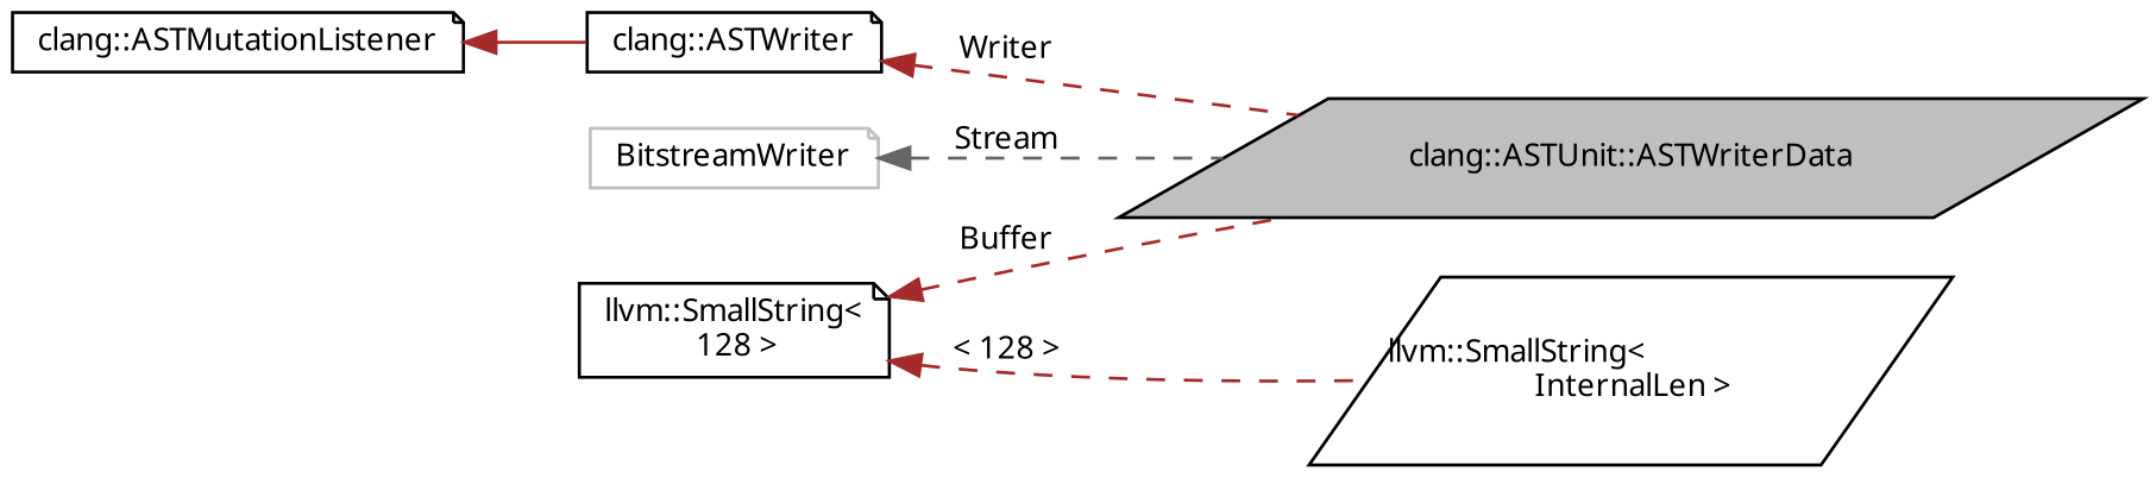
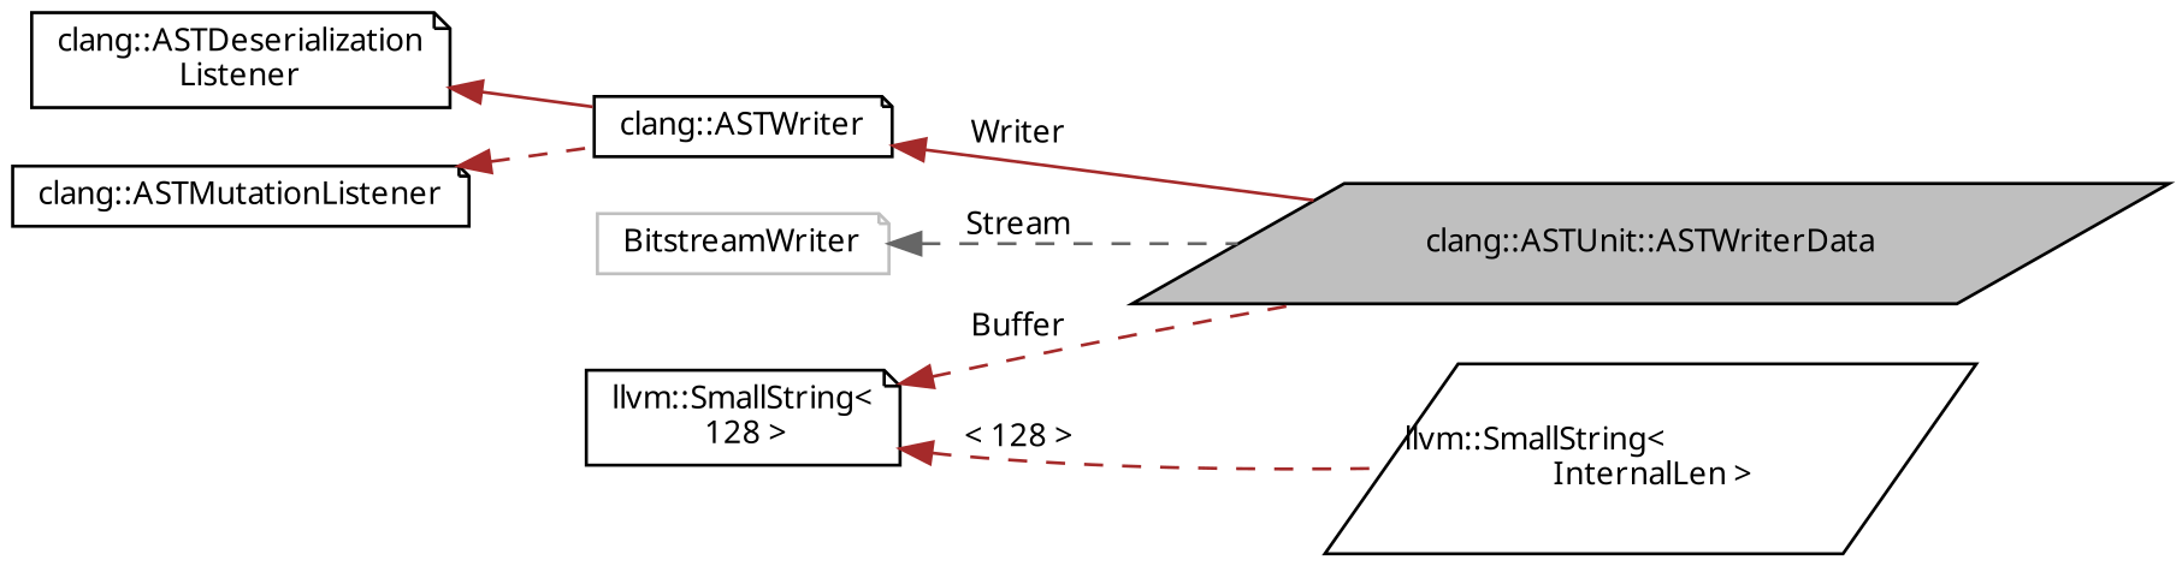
  digraph {
    fontname="Noto Sans"
    rankdir=LR
    node [color=black fontname="Noto Sans" fontsize=10 shape=note]
    edge [color=brown dir=back fontname="Noto Sans" fontsize=10 labelfontname=Helvetica labelfontsize=10 style=dashed]
    n1 [fillcolor=grey75 fontcolor=black height=0.2 label="clang::ASTUnit::ASTWriterData" shape=parallelogram style=filled width=0.4]
    n2 [color=grey75 height=0.2 label=BitstreamWriter width=0.4]
    n3 [height=0.2 label="llvm::SmallString\<\l 128 \>" width=0.4]
    n4 [height=0.2 label="llvm::SmallString\<\l InternalLen \>" shape=parallelogram width=0.4]
    n5 [height=0.2 label="clang::ASTWriter" width=0.4]
+   n6 [height=0.2 label="clang::ASTDeserialization\lListener" width=0.4]
    n7 [height=0.2 label="clang::ASTMutationListener" width=0.4]
    n2 -> n1 [color=gray40 label=" Stream"]
    n3 -> n1 [label=" Buffer"]
    n3 -> n4 [label=" \< 128 \>"]
-   n5 -> n1 [label=" Writer"]
-   n7 -> n5 [style=solid]
+   n5 -> n1 [label=" Writer" style=solid]
+   n6 -> n5 [style=solid]
+   n7 -> n5
  }
